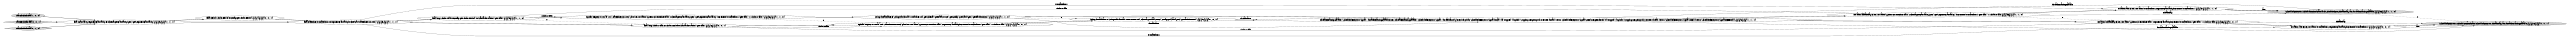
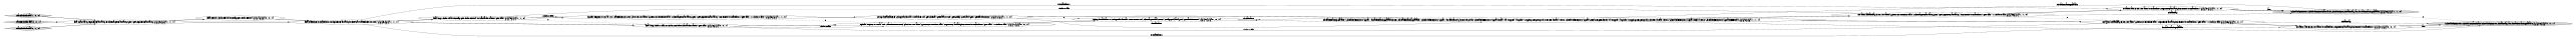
  digraph {
    rankdir=LR
    node [fillcolor=white shape=ellipse style=filled]
    edge [style=bold]
    n1 [label="String threadName = StringUtils.format(\"%s-flusher-%d\",getSchema().getDataSource(),getConfig().getShardSpec().getPartitionNum())@@@7@@@['1', '1', '0']"]
    n2 [label="ThreadRenamingCallable<ScheduledExecutors.Signal> threadRenamingCallable = new ThreadRenamingCallable<ScheduledExecutors.Signal>(threadName){@Override public ScheduledExecutors.Signal doCall(){if (stopped) {log.info(\"Stopping merge-n-push overseer thread\")return ScheduledExecutors.Signal.STOP}mergeAndPush()if (stopped) {log.info(\"Stopping merge-n-push overseer thread\")return ScheduledExecutors.Signal.STOP}{return ScheduledExecutors.Signal.REPEAT}}}@@@9@@@['1', '1', '1']"]
    n3 [label="String threadName = StringUtils.format(\"%s-overseer-%d\",schema.getDataSource(),config.getShardSpec().getPartitionNum())@@@8@@@['0', '0', '1']"]
    n4 [label="Duration initialDelay = new Duration(System.currentTimeMillis(),schema.getGranularitySpec().getSegmentGranularity().increment(truncatedNow).getMillis() + windowMillis)@@@36@@@['1', '1', '0']"]
    n5 [label="Duration rate = new Duration(truncatedNow,segmentGranularity.increment(truncatedNow))@@@37@@@['1', '1', '0']"]
    n6 [label="Duration initialDelay = new Duration(System.currentTimeMillis(),segmentGranularity.increment(truncatedNow).getMillis() + windowMillis)@@@26@@@['0', '0', '1']"]
    n7 [fillcolor=lightgray label="ScheduledExecutors.scheduleAtFixedRate(flushScheduledExec,initialDelay,rate,threadRenamingCallable)@@@38@@@['1', '1', '0']"]
-   n8 [fillcolor=lightgray label="startFlushThread['1', '0', '0']"]
+   n8 [fillcolor=lightgray label="startFlushThread['1', '0', '0']" shape=diamond]
    n9 [label="final Granularity segmentGranularity = schema.getGranularitySpec().getSegmentGranularity()@@@3@@@['1', '1', '1']"]
    n10 [label="final Period windowPeriod = config.getWindowPeriod()@@@4@@@['0', '0', '1']"]
    n11 [label="final DateTime truncatedNow = segmentGranularity.bucketStart(DateTimes.nowUtc())@@@5@@@['1', '1', '1']"]
    n12 [label="Duration rate = new Duration(truncatedNow,segmentGranularity.increment(truncatedNow))@@@27@@@['0', '0', '1']"]
    n13 [fillcolor=lightgray label="ScheduledExecutors.scheduleAtFixedRate(scheduledExecutor,initialDelay,rate,threadRenamingCallable)@@@28@@@['0', '0', '1']"]
    n14 [label="final long windowMillis = windowPeriod.toStandardDuration().getMillis()@@@6@@@['0', '0', '1']"]
    n15 [label="log.info(\"Expect to run at (%s(\",DateTimes.nowUtc().plus(new Duration(System.currentTimeMillis(),segmentGranularity.increment(truncatedNow).getMillis() + windowMillis)))@@@7@@@['0', '0', '1']"]
    n16 [label="log.info(\"Expect to run at (%s(\",DateTimes.nowUtc().plus(new Duration(System.currentTimeMillis(),schema.getGranularitySpec().getSegmentGranularity().increment(truncatedNow).getMillis() + windowMillis)))@@@6@@@['1', '1', '0']"]
    n17 [fillcolor=lightgray label="startPersistThread['0', '0', '1']" shape=diamond]
    n18 [label="final long windowMillis = config.getWindowPeriod().toStandardDuration().getMillis()@@@5@@@['1', '1', '0']"]
    n19 [fillcolor=lightgray label="startFlushThread['0', '1', '0']" shape=diamond]
    n1 -> n2
    n1 -> n2 [label=threadName style=solid]
    n1 -> n3 [label=0 style=dashed]
    n2 -> n4
    n2 -> n6
    n2 -> n7 [label=threadRenamingCallable style=solid]
    n2 -> n13 [label=threadRenamingCallable style=solid]
    n3 -> n2 [label=threadName style=solid]
    n3 -> n2
    n4 -> n5
    n4 -> n6 [label=0 style=dashed]
    n4 -> n7 [label=initialDelay style=solid]
    n5 -> n7 [label=rate style=solid]
    n5 -> n7
    n6 -> n12
    n6 -> n13 [label=initialDelay style=solid]
    n7 -> n13 [label=0 style=dashed]
    n8 -> n9
    n9 -> n10
    n9 -> n11
    n10 -> n11
    n11 -> n5 [label=truncatedNow style=solid]
    n11 -> n12 [label=truncatedNow style=solid]
    n11 -> n14
    n11 -> n18
    n12 -> n13
    n12 -> n13 [label=rate style=solid]
    n14 -> n6 [label=windowMillis style=solid]
    n14 -> n15
    n14 -> n15 [label=windowMillis style=solid]
    n15 -> n3
    n16 -> n1
    n16 -> n15 [label=0 style=dashed]
    n17 -> n9
    n18 -> n4 [label=windowMillis style=solid]
    n18 -> n14 [label=0 style=dashed]
    n18 -> n16
    n18 -> n16 [label=windowMillis style=solid]
    n19 -> n9
  }
